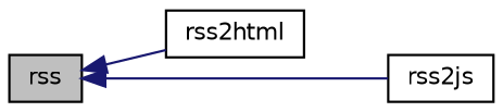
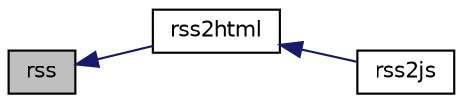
  digraph {
    fontname="DejaVu Sans"
    rankdir=LR
    node [color=black fillcolor=white fontname="DejaVu Sans" fontsize=10 shape=record style=filled]
    edge [color=midnightblue dir=back fontname="DejaVu Sans" fontsize=10 labelfontname=Helvetica labelfontsize=10 style=solid]
    n1 [fillcolor=grey75 fontcolor=black height=0.2 label=rss width=0.4]
    n2 [height=0.2 label=rss2html width=0.4]
    n3 [height=0.2 label=rss2js width=0.4]
    n1 -> n2
-   n1 -> n3
+   n2 -> n3
  }
